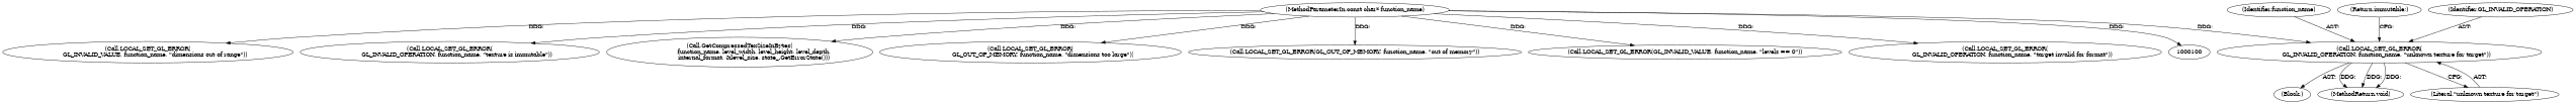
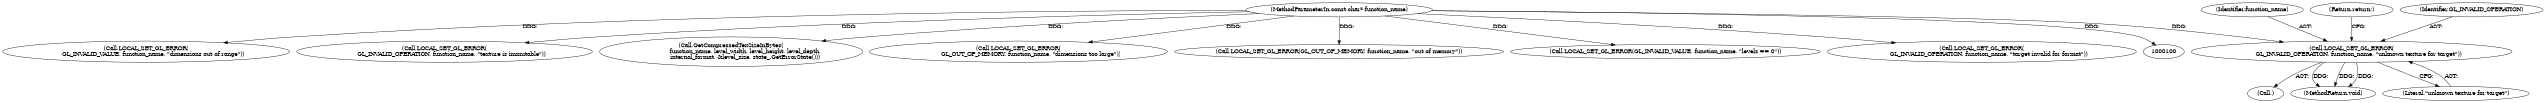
  digraph {
    n1 [label="(Call,LOCAL_SET_GL_ERROR(\n        GL_INVALID_OPERATION, function_name, \"unknown texture for target\"))"]
-   n2 [label="(Block,)"]
+   n2 [label="(Call,)"]
    n3 [label="(MethodReturn,void)"]
    n4 [label="(Literal,\"unknown texture for target\")"]
    n5 [label="(MethodParameterIn,const char* function_name)"]
    n6 [label="(Call,LOCAL_SET_GL_ERROR(\n        GL_INVALID_VALUE, function_name, \"dimensions out of range\"))"]
    n7 [label="(Call,LOCAL_SET_GL_ERROR(\n        GL_INVALID_OPERATION, function_name, \"texture is immutable\"))"]
    n8 [label="(Call,GetCompressedTexSizeInBytes(\n                function_name, level_width, level_height, level_depth,\n                internal_format, &level_size, state_.GetErrorState()))"]
    n9 [label="(Call,LOCAL_SET_GL_ERROR(\n              GL_OUT_OF_MEMORY, function_name, \"dimensions too large\"))"]
    n10 [label="(Call,LOCAL_SET_GL_ERROR(GL_OUT_OF_MEMORY, function_name, \"out of memory\"))"]
    n11 [label="(Call,LOCAL_SET_GL_ERROR(GL_INVALID_VALUE, function_name, \"levels == 0\"))"]
    n12 [label="(Call,LOCAL_SET_GL_ERROR(\n        GL_INVALID_OPERATION, function_name, \"target invalid for format\"))"]
    1000100
    n14 [label="(Identifier,function_name)"]
-   n15 [label="(Return,immutable;)"]
+   n15 [label="(Return,return;)"]
    n16 [label="(Identifier,GL_INVALID_OPERATION)"]
    n1 -> n2 [label="AST: "]
    n1 -> n3 [label="DDG: "]
    n1 -> n3 [label="DDG: "]
    n1 -> n3 [label="DDG: "]
    n1 -> n4 [label="CFG: "]
    n4 -> n1 [label="AST: "]
    n5 -> n1 [label="DDG: "]
    n5 -> n6 [label="DDG: "]
    n5 -> n7 [label="DDG: "]
    n5 -> n8 [label="DDG: "]
    n5 -> n9 [label="DDG: "]
    n5 -> n10 [label="DDG: "]
    n5 -> n11 [label="DDG: "]
    n5 -> n12 [label="DDG: "]
    n5 -> 1000100 [label="DDG: "]
    n14 -> n1 [label="AST: "]
    n15 -> n1 [label="CFG: "]
    n16 -> n1 [label="AST: "]
  }
